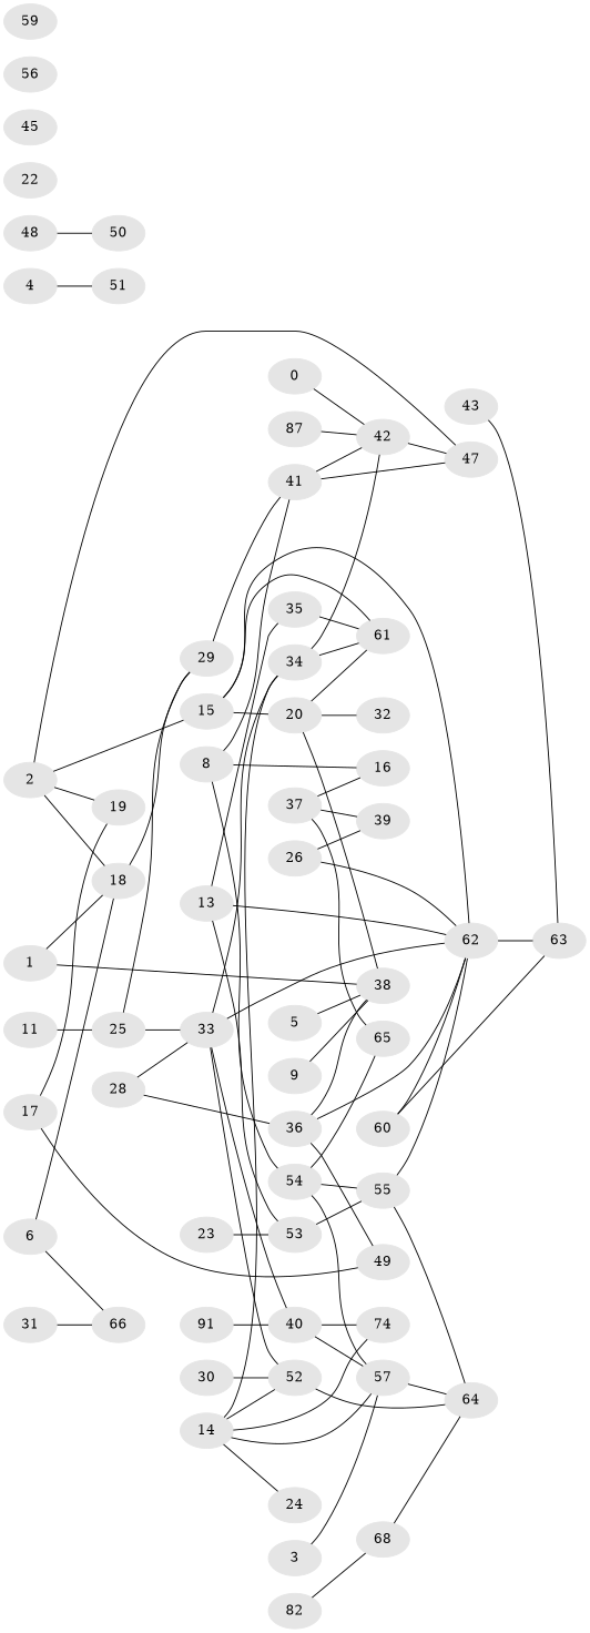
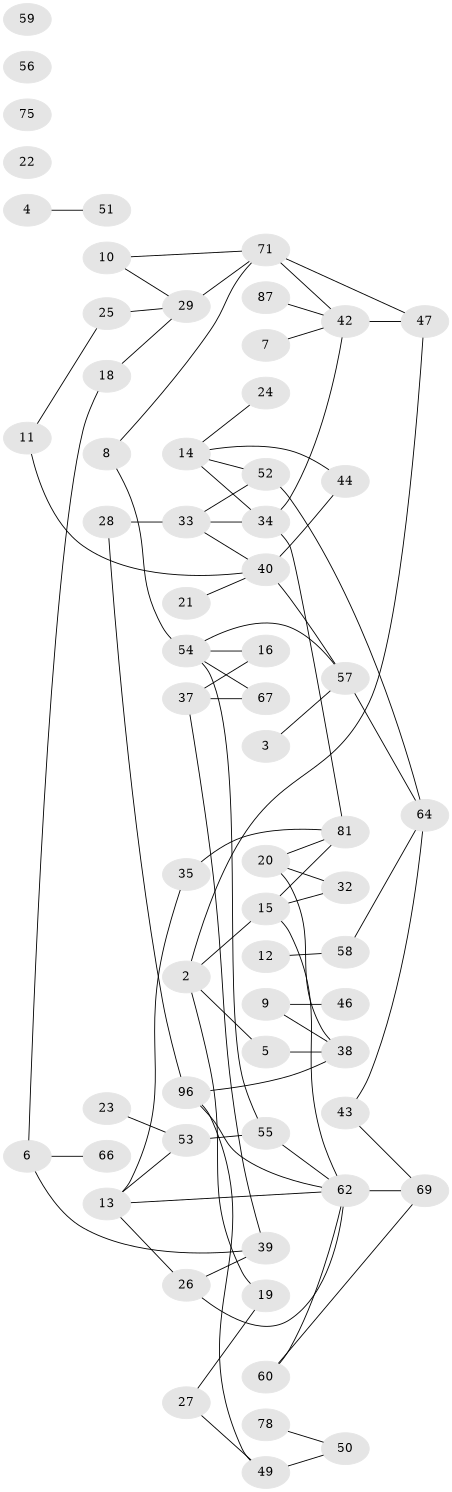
  graph {
    rankdir=LR
    node [color=gray90 style=filled]
-   1
    18
    38
    29
    2
    5
    15
    19
    47
    62
    20
-   61
+   61 [label=81]
    3
    57
    64
    4
    51
    6
    39
    66
-   7 [label=0]
+   7
    42
    8
    16
-   41
+   41 [label=71]
    54
-   65
+   65 [label=67]
    55
    9
+   46
+   10
    11
    25
    40
    33
-   44 [label=74]
-   12 [label=82]
-   58 [label=68]
+   44
+   12
+   58
    13
    26
    35
    53
-   63
+   63 [label=69]
    14
    24
    34
    52
    32
-   17
+   17 [label=27]
    49
    50
-   21 [label=91]
+   21
    22
    23
    n55 [label=87]
    28
-   36
-   30
-   31
+   36 [label=96]
    37
    43
-   45
-   48
+   45 [label=75]
+   48 [label=78]
    56
    59
    60
-   1 -- 18
-   1 -- 38
    18 -- 29
    29 -- 41
-   2 -- 18
+   2 -- 5
    2 -- 15
    2 -- 19
    2 -- 47
    5 -- 38
    15 -- 62
-   15 -- 20
+   15 -- 32
    15 -- 61
    62 -- 63
    20 -- 38
    20 -- 61
    20 -- 32
    3 -- 57
    57 -- 64
    4 -- 51
    6 -- 18
+   6 -- 39
    6 -- 66
    7 -- 42
    42 -- 47
-   8 -- 16
+   54 -- 16
    8 -- 41
    8 -- 54
    41 -- 47
    41 -- 42
    54 -- 57
    54 -- 65
    54 -- 55
    55 -- 62
    9 -- 38
+   9 -- 46
+   10 -- 29
+   10 -- 41
    11 -- 25
+   11 -- 40
    25 -- 29
-   25 -- 33
    40 -- 57
    40 -- 44
-   33 -- 62
    33 -- 40
    33 -- 34
    33 -- 52
    12 -- 58
    58 -- 64
    13 -- 62
+   13 -- 26
    13 -- 35
    13 -- 53
    26 -- 62
    26 -- 39
    35 -- 61
    53 -- 55
-   14 -- 57
    14 -- 44
    14 -- 24
    14 -- 34
    14 -- 52
    34 -- 61
    34 -- 42
    52 -- 64
    17 -- 19
    17 -- 49
+   49 -- 50
    21 -- 40
    23 -- 53
    n55 -- 42
    28 -- 33
    28 -- 36
    36 -- 38
    36 -- 62
    36 -- 49
-   30 -- 52
-   31 -- 66
    37 -- 39
    37 -- 16
    37 -- 65
-   55 -- 64
+   43 -- 64
    43 -- 63
    48 -- 50
    60 -- 62
    60 -- 63
  }
